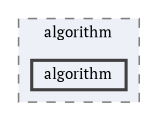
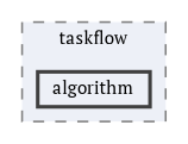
  digraph {
    compound=true
    fontname="PT Serif"
    n1 [color=grey25 fillcolor="#edf0f7" fontname="PT Serif" fontsize=10 height=0.2 label=algorithm shape=box style="filled,bold" width=0.4]
    subgraph cluster_1 {
      bgcolor="#edf0f7"
      fontsize=10
-     label=algorithm
+     label=taskflow
      pencolor=grey50
      style="filled,dashed"
      n1
    }
  }
